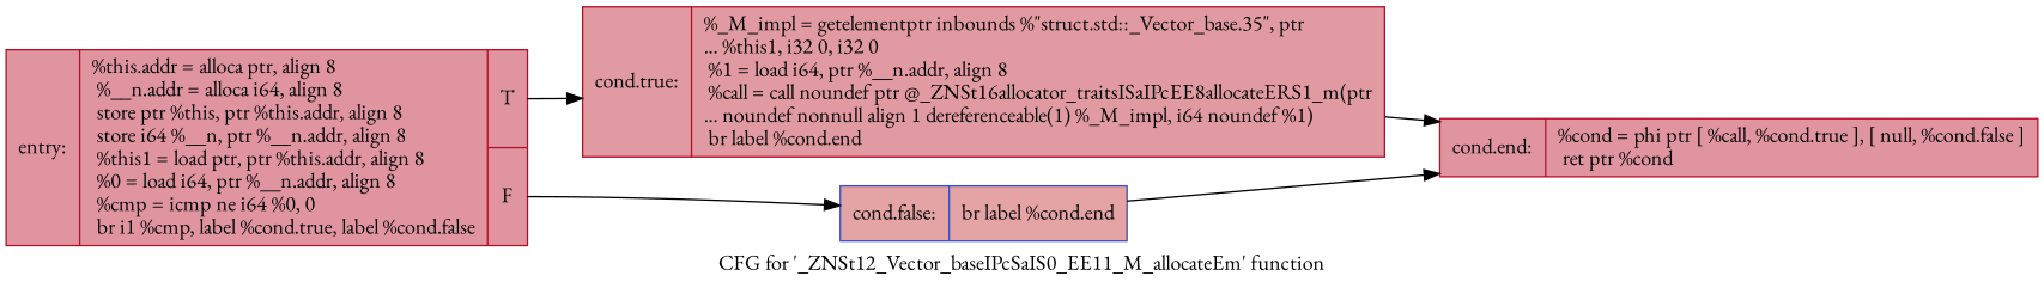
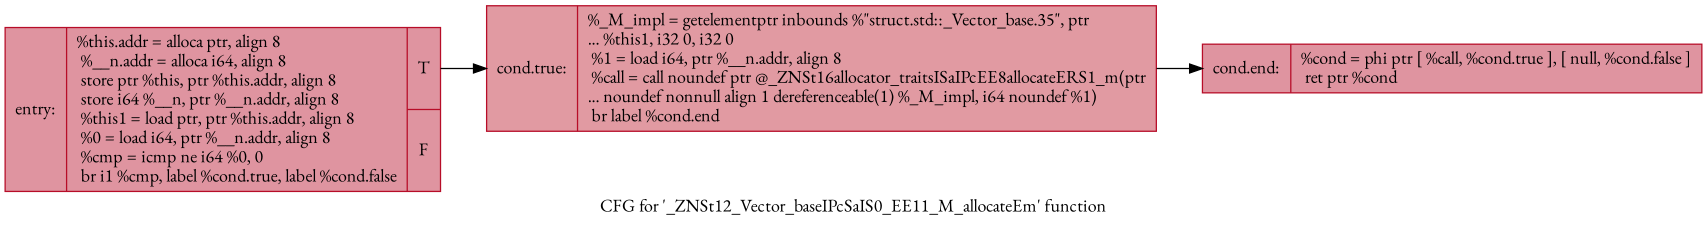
  digraph {
    label="CFG for '_ZNSt12_Vector_baseIPcSaIS0_EE11_M_allocateEm' function"
    rankdir=LR
    fontname="EB Garamond"
    node [color="#b70d28ff" fillcolor="#b70d2870" fontname="EB Garamond" shape=record style=filled]
    edge [fontname="EB Garamond"]
    n1 [label="{entry:\l|  %this.addr = alloca ptr, align 8\l  %__n.addr = alloca i64, align 8\l  store ptr %this, ptr %this.addr, align 8\l  store i64 %__n, ptr %__n.addr, align 8\l  %this1 = load ptr, ptr %this.addr, align 8\l  %0 = load i64, ptr %__n.addr, align 8\l  %cmp = icmp ne i64 %0, 0\l  br i1 %cmp, label %cond.true, label %cond.false\l|{<s0>T|<s1>F}}"]
    n2 [fillcolor="#bb1b2c70" label="{cond.true:\l|  %_M_impl = getelementptr inbounds %\"struct.std::_Vector_base.35\", ptr\l... %this1, i32 0, i32 0\l  %1 = load i64, ptr %__n.addr, align 8\l  %call = call noundef ptr @_ZNSt16allocator_traitsISaIPcEE8allocateERS1_m(ptr\l... noundef nonnull align 1 dereferenceable(1) %_M_impl, i64 noundef %1)\l  br label %cond.end\l}"]
-   n3 [color="#3d50c3ff" fillcolor="#c32e3170" label="{cond.false:\l|  br label %cond.end\l}"]
    n4 [label="{cond.end:\l|  %cond = phi ptr [ %call, %cond.true ], [ null, %cond.false ]\l  ret ptr %cond\l}"]
    n1 -> n2 [tailport=s0]
-   n1 -> n3 [tailport=s1]
    n2 -> n4
-   n3 -> n4
  }
